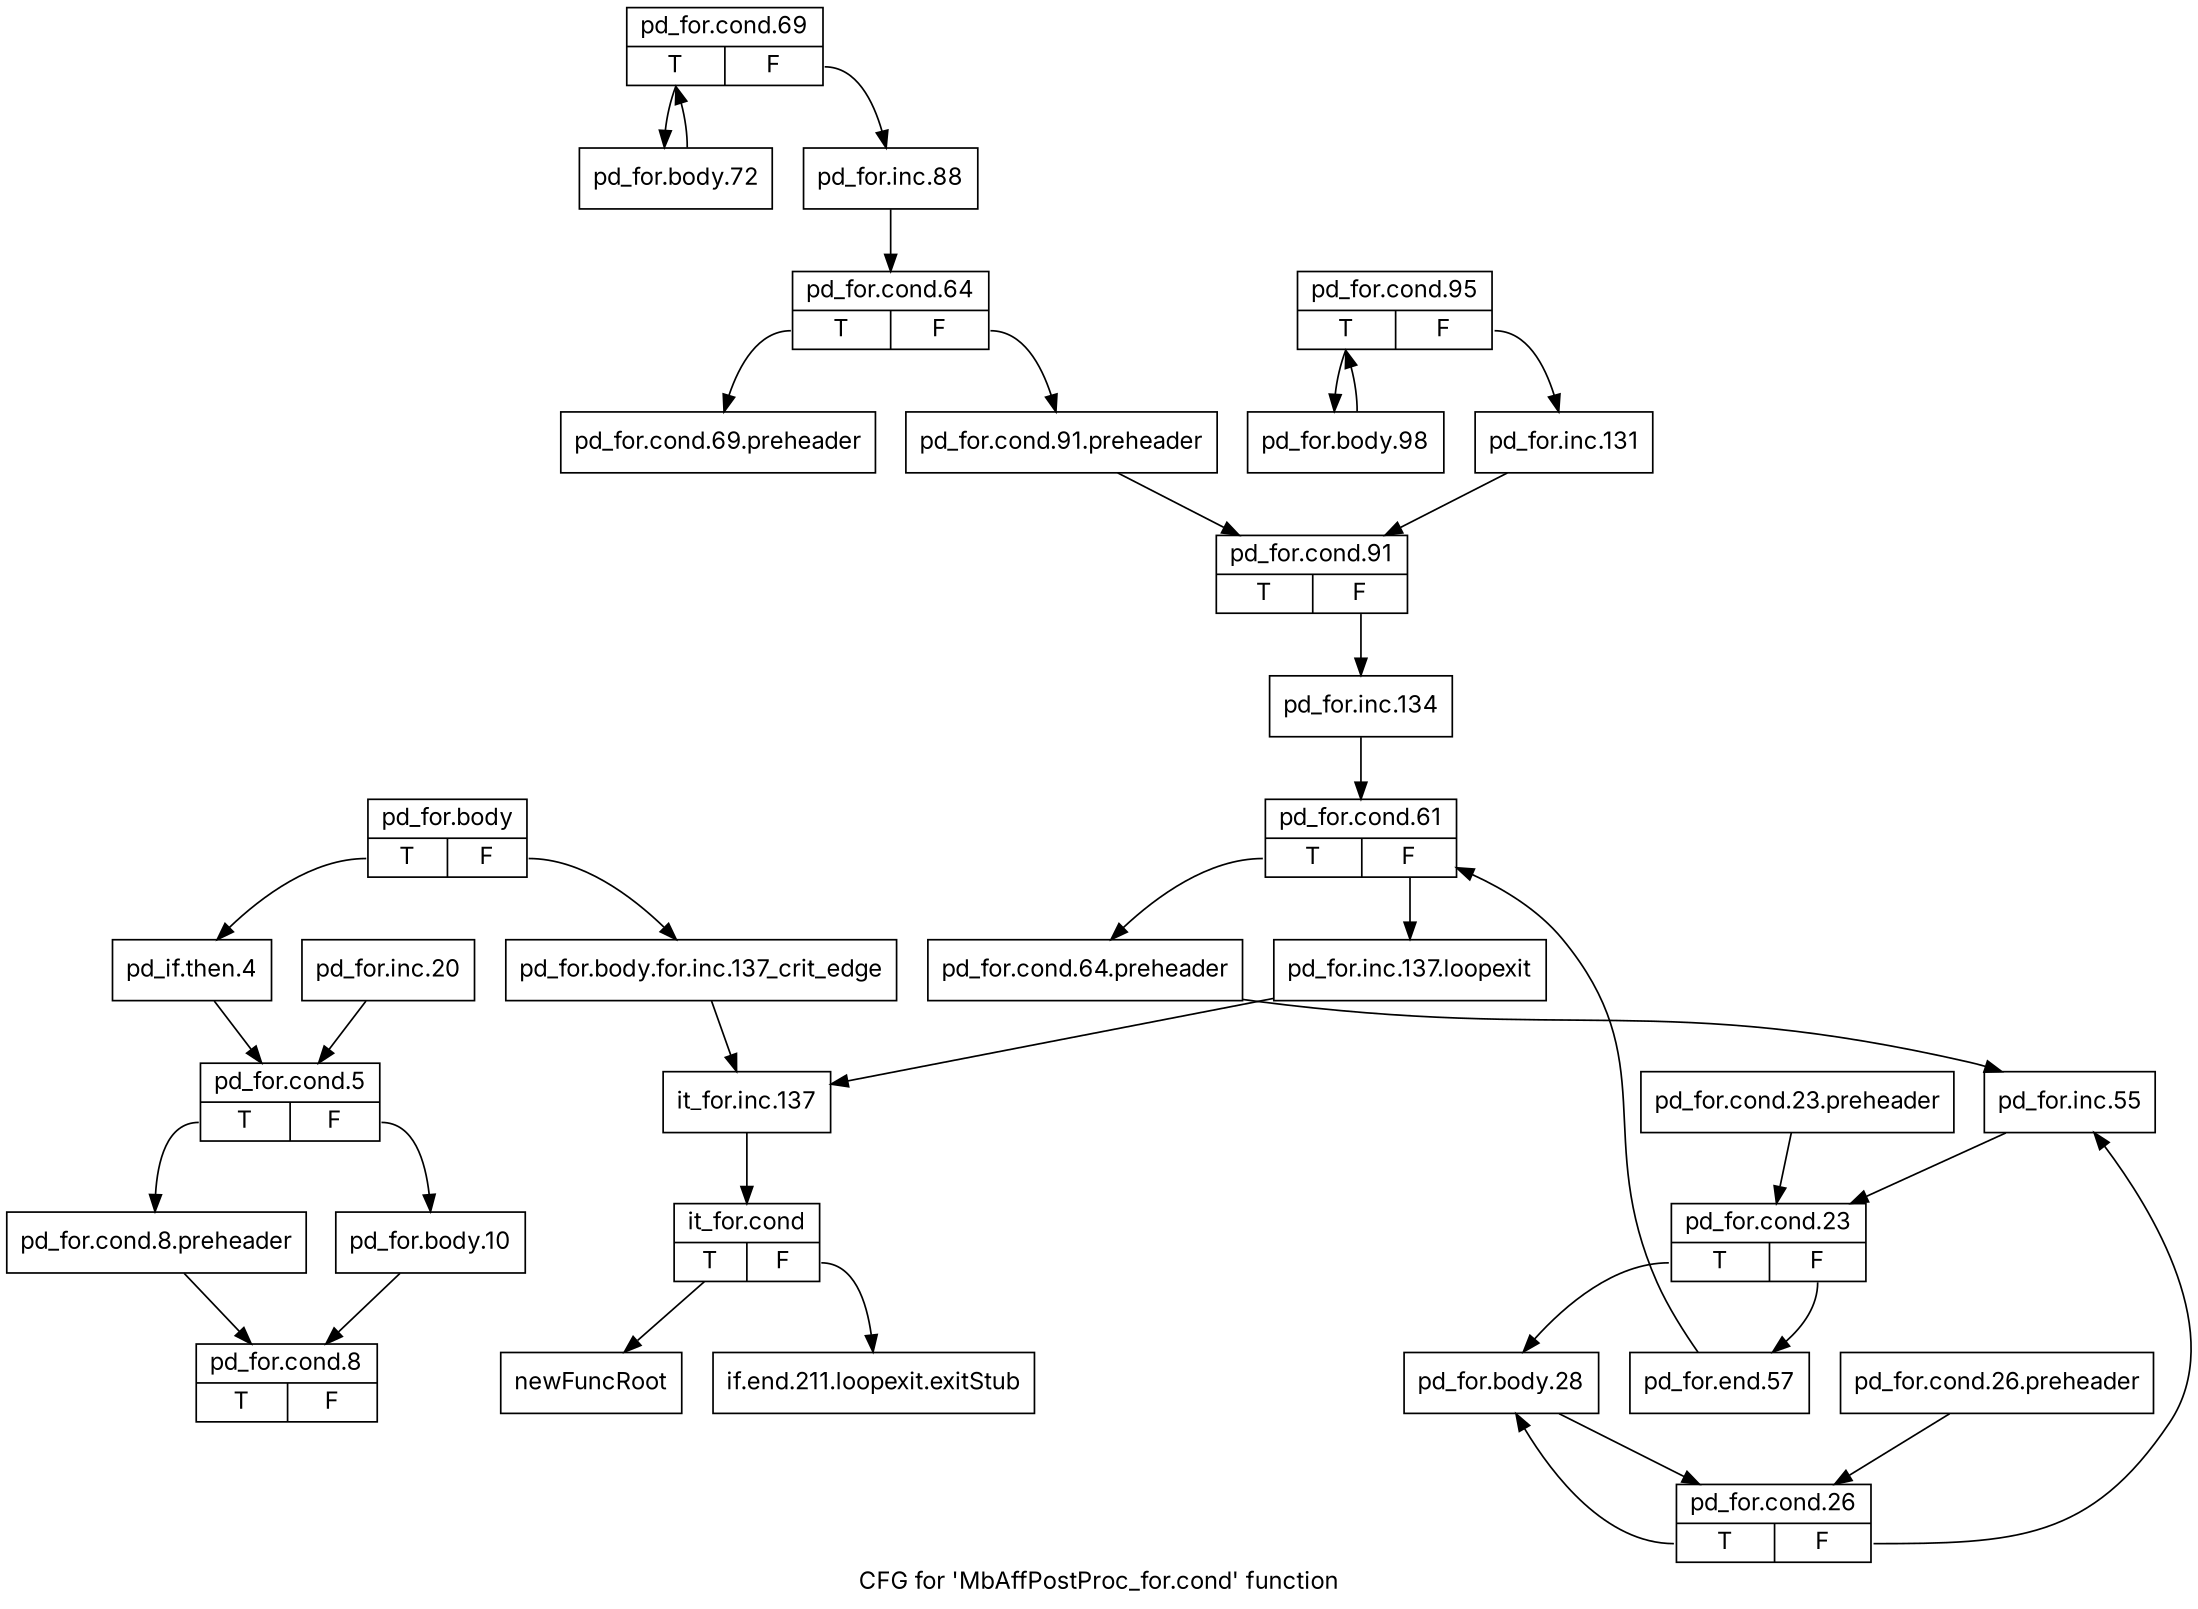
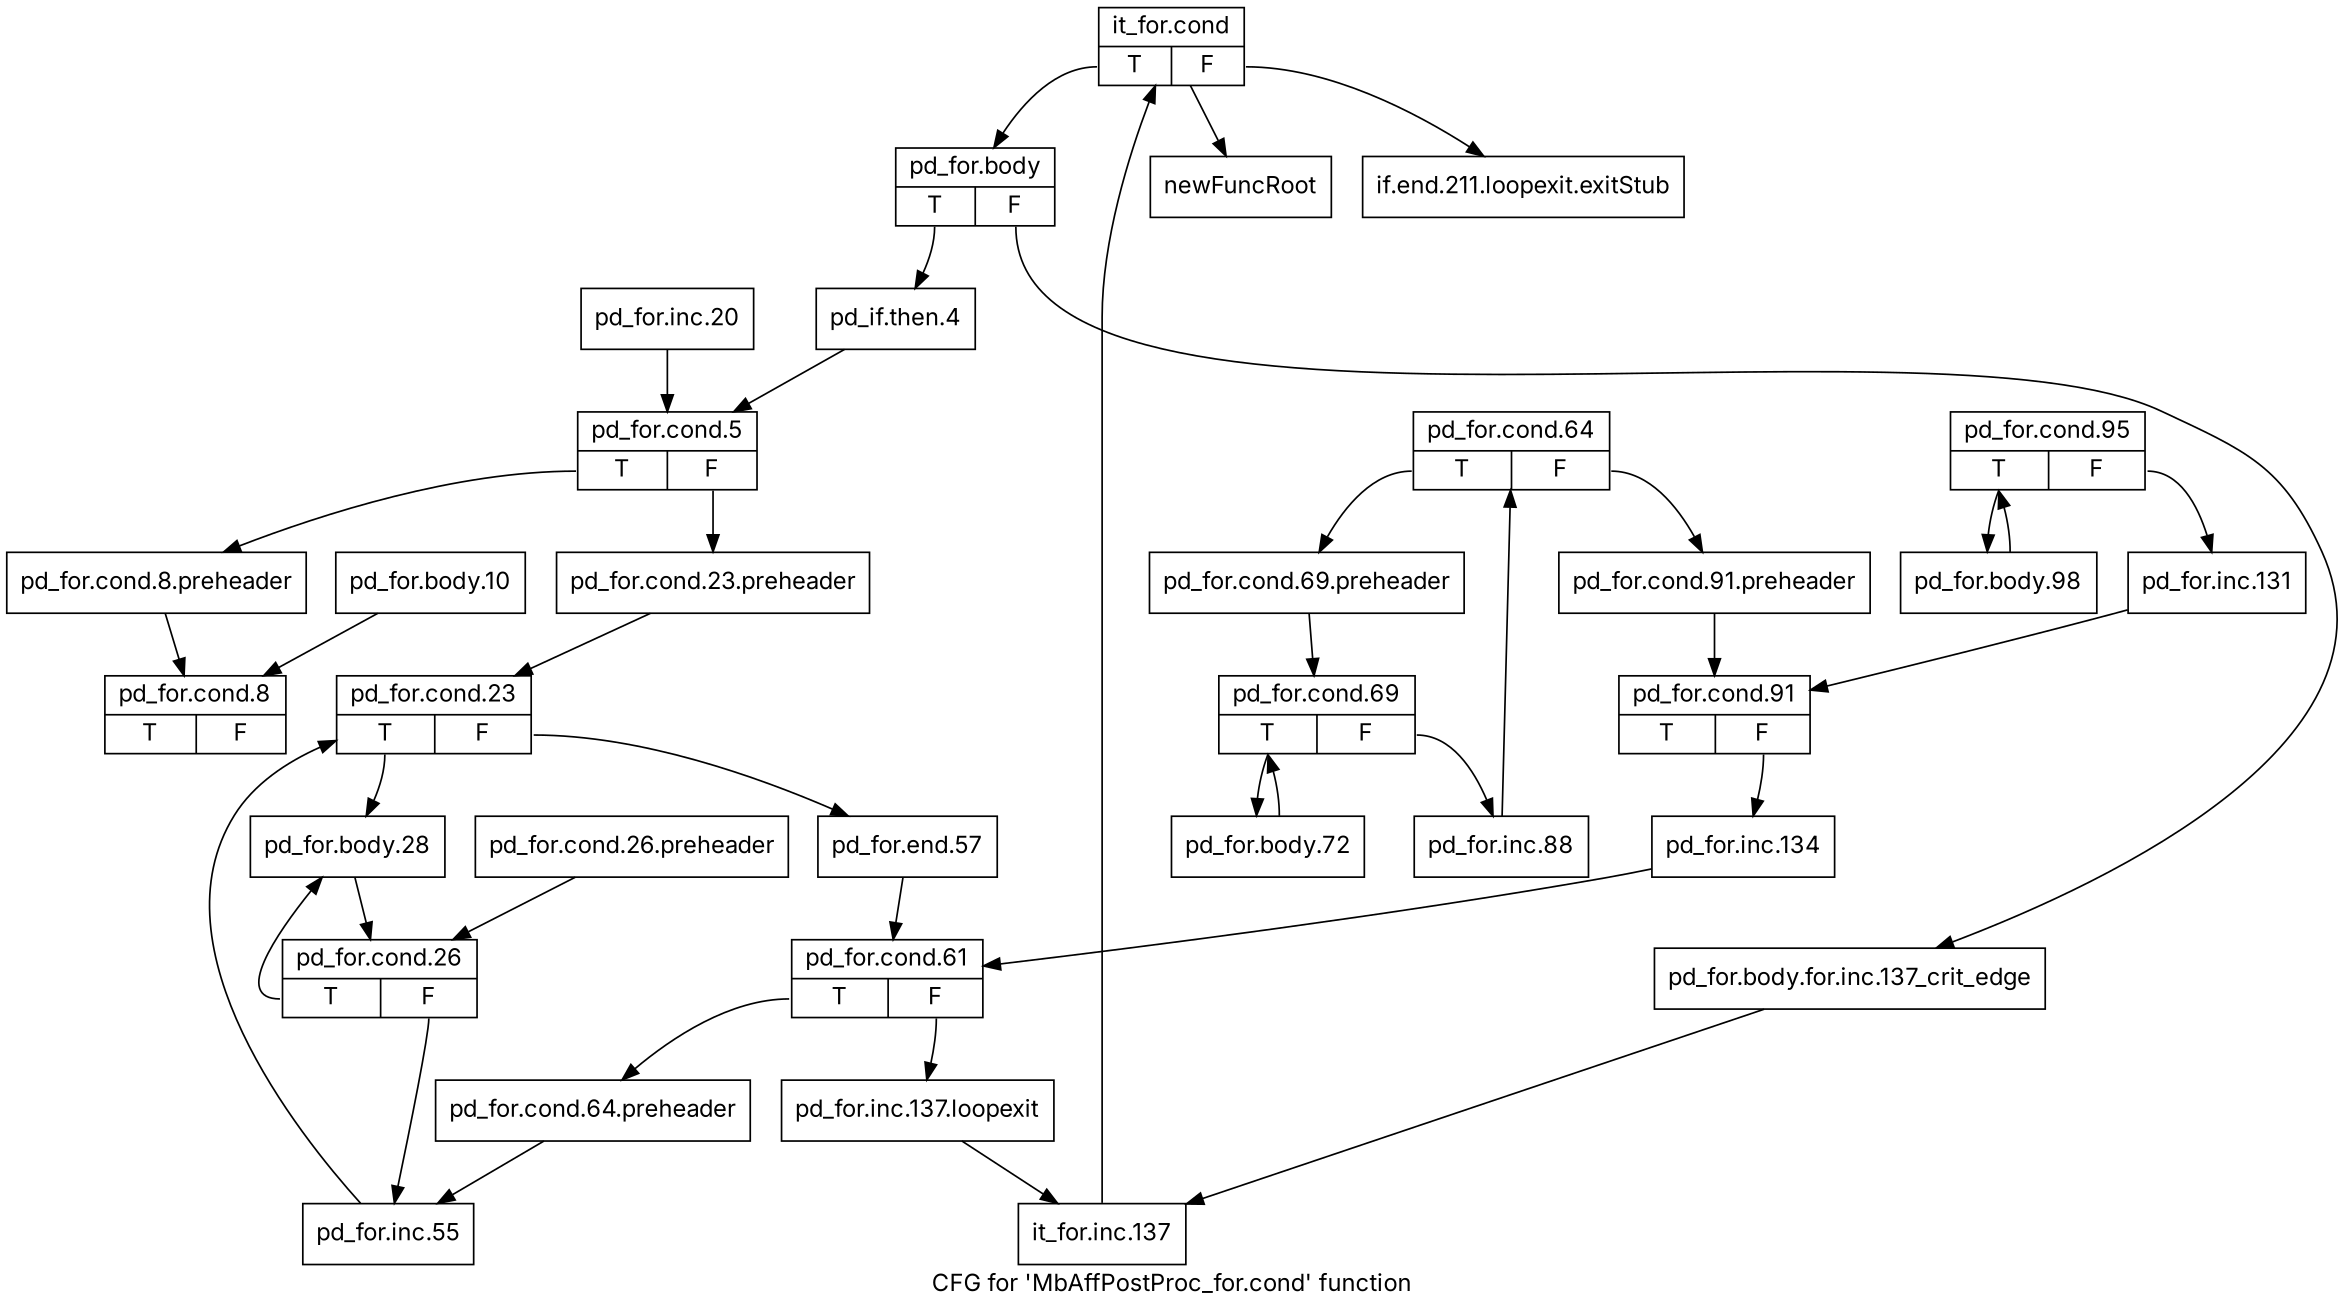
  digraph {
    fontname=Inter
    label="CFG for 'MbAffPostProc_for.cond' function"
    node [fontname=Inter shape=record]
    edge [fontname=Inter]
    n1 [label="{newFuncRoot}"]
    n2 [label="{it_for.cond|{<s0>T|<s1>F}}"]
    n3 [label="{if.end.211.loopexit.exitStub}"]
    n4 [label="{pd_for.body|{<s0>T|<s1>F}}"]
    n5 [label="{pd_if.then.4}"]
    n6 [label="{pd_for.body.for.inc.137_crit_edge}"]
    n7 [label="{pd_for.cond.5|{<s0>T|<s1>F}}"]
    n8 [label="{it_for.inc.137}"]
    n9 [label="{pd_for.cond.8.preheader}"]
    n10 [label="{pd_for.cond.23.preheader}"]
    n11 [label="{pd_for.cond.8|{<s0>T|<s1>F}}"]
    n12 [label="{pd_for.cond.23|{<s0>T|<s1>F}}"]
    n13 [label="{pd_for.end.57}"]
    n14 [label="{pd_for.body.28}"]
    n15 [label="{pd_for.cond.26.preheader}"]
    n16 [label="{pd_for.cond.26|{<s0>T|<s1>F}}"]
    n17 [label="{pd_for.cond.61|{<s0>T|<s1>F}}"]
    n18 [label="{pd_for.inc.55}"]
    n19 [label="{pd_for.cond.64.preheader}"]
    n20 [label="{pd_for.inc.137.loopexit}"]
    n21 [label="{pd_for.cond.64|{<s0>T|<s1>F}}"]
    n22 [label="{pd_for.cond.69.preheader}"]
    n23 [label="{pd_for.cond.91.preheader}"]
    n24 [label="{pd_for.cond.69|{<s0>T|<s1>F}}"]
    n25 [label="{pd_for.cond.91|{<s0>T|<s1>F}}"]
    n26 [label="{pd_for.body.72}"]
    n27 [label="{pd_for.inc.88}"]
    n28 [label="{pd_for.inc.134}"]
    n29 [label="{pd_for.cond.95|{<s0>T|<s1>F}}"]
    n30 [label="{pd_for.body.98}"]
    n31 [label="{pd_for.inc.131}"]
    n32 [label="{pd_for.body.10}"]
    n33 [label="{pd_for.inc.20}"]
    n2 -> n1
    n2 -> n3 [tailport=s1]
+   n2 -> n4 [tailport=s0]
    n4 -> n5 [tailport=s0]
    n4 -> n6 [tailport=s1]
    n5 -> n7
    n6 -> n8
    n7 -> n9 [tailport=s0]
-   n7 -> n32 [tailport=s1]
+   n7 -> n10 [tailport=s1]
    n8 -> n2
    n9 -> n11
    n10 -> n12
    n12 -> n13 [tailport=s1]
    n12 -> n14 [tailport=s0]
    n13 -> n17
    n14 -> n16
    n15 -> n16
    n16 -> n14 [tailport=s0]
    n16 -> n18 [tailport=s1]
    n17 -> n19 [tailport=s0]
    n17 -> n20 [tailport=s1]
    n18 -> n12
    n19 -> n18
    n20 -> n8
    n21 -> n22 [tailport=s0]
    n21 -> n23 [tailport=s1]
+   n22 -> n24
    n23 -> n25
    n24 -> n26 [tailport=s0]
    n24 -> n27 [tailport=s1]
    n25 -> n28 [tailport=s1]
    n26 -> n24
    n27 -> n21
    n28 -> n17
    n29 -> n30 [tailport=s0]
    n29 -> n31 [tailport=s1]
    n30 -> n29
    n31 -> n25
    n32 -> n11
    n33 -> n7
  }
